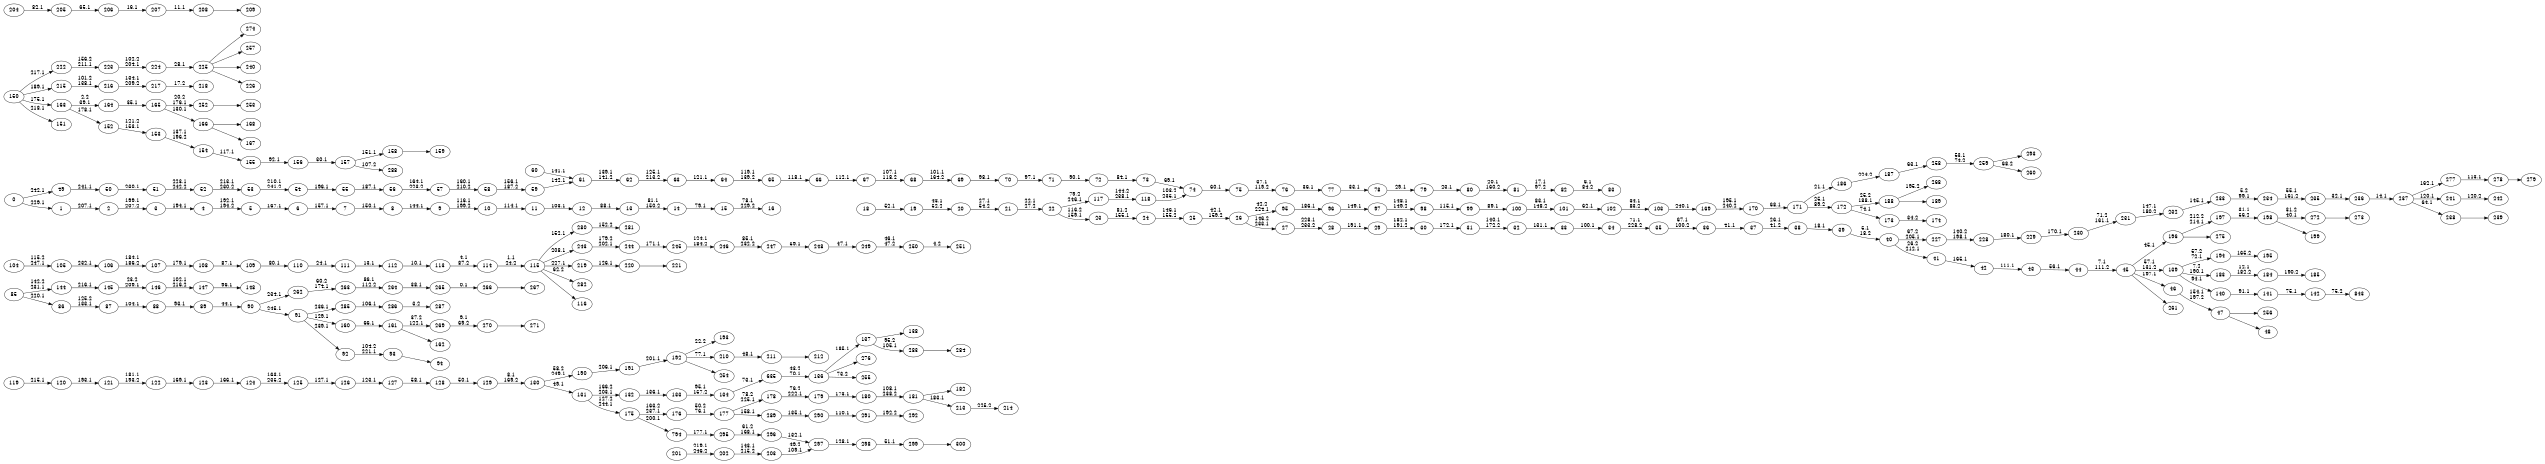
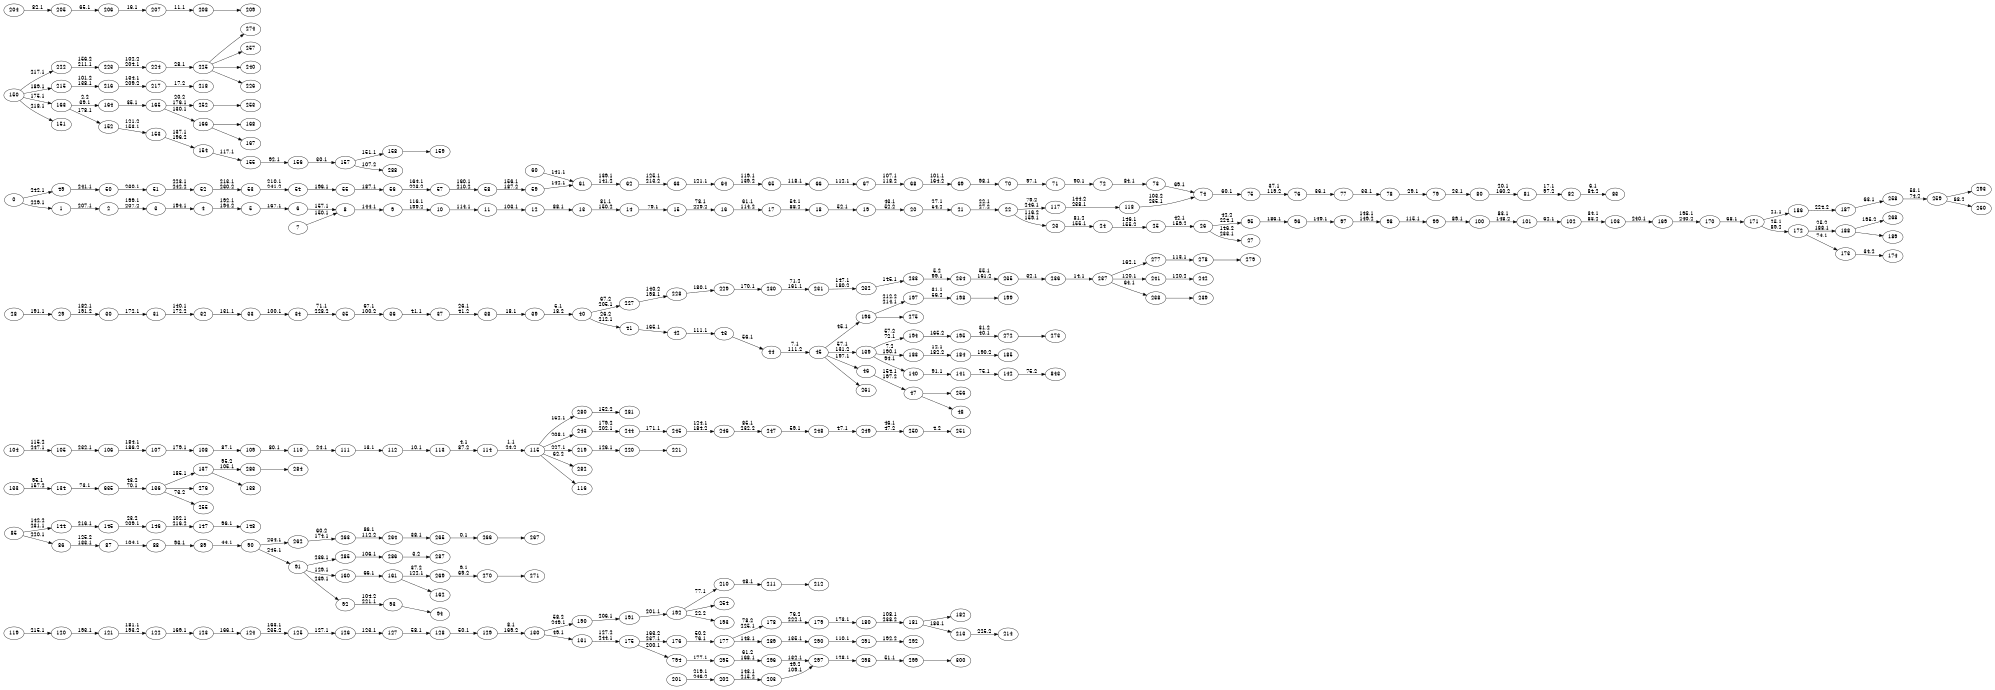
  digraph {
    rankdir=LR
    299
    300
    298
    297
    296
    295
    n7 [label=794]
    291
    292
    290
    289
    286
    287
    285
    283
    284
    280
    281
    278
    279
    277
    272
    273
    270
    271
    269
    266
    267
    265
    264
    263
    262
    259
    293
    260
    258
    252
    253
    250
    251
    249
    248
    247
    246
    245
    244
    243
    241
    242
    238
    239
    237
    236
    235
    234
    233
    232
    231
    230
    229
    228
    227
    225
    274
    257
    240
    226
    224
    223
    222
    220
    221
    219
    217
    218
    216
    215
    213
    214
    211
    212
    210
    208
    209
    207
    206
    205
    204
    203
    202
    201
    198
    199
    197
    196
    275
    194
    195
    192
    254
    193
    191
    190
    188
    268
    189
    186
    187
    184
    185
    183
    181
    182
    180
    179
    178
    177
    176
    175
    173
    174
    172
    171
    170
    169
    166
    168
    167
    165
    164
    163
    152
    161
    162
    160
    158
    159
    157
    288
    156
    155
    154
    153
    150
    151
    147
    148
    146
    145
    144
    n151 [label=843]
    142
    141
    140
    139
    137
    138
    136
    276
    255
    n161 [label=635]
    134
    133
-   132
    131
    130
    129
    128
    127
    126
    125
    124
    123
    122
    121
    120
    119
    118
    74
    117
    115
    282
    116
    114
    113
    112
    111
    110
    109
    108
    107
    106
    105
    104
    103
    102
    101
    100
    99
    98
    97
    96
    95
    93
    94
    92
    91
    90
    89
    88
    87
    86
    85
    82
    83
    81
    80
    79
    78
    77
    76
    75
    73
    72
    71
    70
    69
    68
    67
    66
    65
    64
    63
    62
    61
    60
    59
    58
    57
    56
    55
    54
    53
    52
    51
    50
    49
    47
    256
    48
    46
    45
    261
    44
    43
    42
    41
    40
    39
    38
    37
    36
    35
    34
    33
    32
    31
    30
    29
    28
    27
    26
    25
    24
    23
    22
    21
    20
    19
    18
+   17
    16
    15
    14
    13
    12
    11
    10
    9
    8
    7
    6
    5
    4
    3
    2
    1
    0
    299 -> 300
    298 -> 299 [label="51,1"]
    297 -> 298 [label="128,1"]
    296 -> 297 [label="132,1"]
    295 -> 296 [label="61,2\n168,1"]
    n7 -> 295 [label="177,1"]
    291 -> 292 [label="192,2"]
    290 -> 291 [label="110,1"]
    289 -> 290 [label="135,1"]
    286 -> 287 [label="3,2"]
    285 -> 286 [label="106,1"]
    283 -> 284
    280 -> 281 [label="152,2"]
    278 -> 279
    277 -> 278 [label="113,1"]
    272 -> 273
    270 -> 271
    269 -> 270 [label="9,1\n69,2"]
    266 -> 267
    265 -> 266 [label="0,1"]
    264 -> 265 [label="38,1"]
    263 -> 264 [label="86,1\n112,2"]
    262 -> 263 [label="60,2\n174,1"]
    259 -> 293
    259 -> 260 [label="68,2"]
    258 -> 259 [label="53,1\n74,2"]
    252 -> 253
    250 -> 251 [label="4,2"]
    249 -> 250 [label="46,1\n47,2"]
    248 -> 249 [label="47,1"]
    247 -> 248 [label="59,1"]
    246 -> 247 [label="85,1\n232,2"]
    245 -> 246 [label="124,1\n184,2"]
    244 -> 245 [label="171,1"]
    243 -> 244 [label="179,2\n202,1"]
    241 -> 242 [label="120,2"]
    238 -> 239
    237 -> 277 [label="162,1"]
    237 -> 241 [label="120,1"]
    237 -> 238 [label="64,1"]
    236 -> 237 [label="14,1"]
    235 -> 236 [label="32,1"]
    234 -> 235 [label="55,1\n161,2"]
    233 -> 234 [label="5,2\n99,1"]
    232 -> 233 [label="145,1"]
    231 -> 232 [label="147,1\n180,2"]
    230 -> 231 [label="71,2\n161,1"]
    229 -> 230 [label="170,1"]
    228 -> 229 [label="180,1"]
    227 -> 228 [label="140,2\n198,1"]
    225 -> 274
    225 -> 257
    225 -> 240
    225 -> 226
    224 -> 225 [label="28,1"]
    223 -> 224 [label="102,2\n204,1"]
    222 -> 223 [label="156,2\n211,1"]
    220 -> 221
    219 -> 220 [label="126,1"]
    217 -> 218 [label="17,2"]
    216 -> 217 [label="134,1\n209,2"]
    215 -> 216 [label="101,2\n138,1"]
    213 -> 214 [label="225,2"]
    211 -> 212
    210 -> 211 [label="48,1"]
    208 -> 209
    207 -> 208 [label="11,1"]
    206 -> 207 [label="16,1"]
    205 -> 206 [label="65,1"]
    204 -> 205 [label="82,1"]
    203 -> 297 [label="49,2\n109,1"]
    202 -> 203 [label="143,1\n215,2"]
    201 -> 202 [label="219,1\n246,2"]
-   198 -> 272 [label="31,2\n40,1"]
+   195 -> 272 [label="31,2\n40,1"]
    198 -> 199
    197 -> 198 [label="31,1\n56,2"]
    196 -> 197 [label="212,2\n214,1"]
    196 -> 275
    194 -> 195 [label="165,2"]
    192 -> 210 [label="77,1"]
    192 -> 254
    192 -> 193 [label="22,2"]
    191 -> 192 [label="201,1"]
    190 -> 191 [label="206,1"]
    188 -> 268 [label="195,2"]
    188 -> 189
    186 -> 187 [label="224,2"]
    187 -> 258 [label="63,1"]
    184 -> 185 [label="190,2"]
    183 -> 184 [label="12,1\n182,2"]
    181 -> 213 [label="183,1"]
    181 -> 182
    180 -> 181 [label="108,1\n238,2"]
    179 -> 180 [label="173,1"]
    178 -> 179 [label="76,2\n222,1"]
-   177 -> 289 [label="158,1"]
+   177 -> 289 [label="148,1"]
    177 -> 178 [label="78,2\n225,1"]
    176 -> 177 [label="50,2\n76,1"]
    175 -> n7 [label="200,1"]
    175 -> 176 [label="163,2\n237,1"]
    173 -> 174 [label="34,2"]
    172 -> 188 [label="25,2\n188,1"]
    172 -> 173 [label="74,1"]
    171 -> 186 [label="21,1"]
    171 -> 172 [label="25,1\n89,2"]
    170 -> 171 [label="68,1"]
    169 -> 170 [label="195,1\n240,2"]
    166 -> 168
    166 -> 167
    165 -> 252 [label="20,2\n176,1"]
    165 -> 166 [label="130,1"]
    164 -> 165 [label="35,1"]
    163 -> 164 [label="2,2\n39,1"]
    163 -> 152 [label="178,1"]
    152 -> 153 [label="121,2\n153,1"]
    161 -> 269 [label="37,2\n122,1"]
    161 -> 162
    160 -> 161 [label="66,1"]
    158 -> 159
    157 -> 158 [label="151,1"]
    157 -> 288 [label="107,2"]
    156 -> 157 [label="30,1"]
    155 -> 156 [label="92,1"]
    154 -> 155 [label="117,1"]
    153 -> 154 [label="137,1\n196,2"]
    150 -> 222 [label="217,1"]
    150 -> 215 [label="189,1"]
    150 -> 163 [label="175,1"]
    150 -> 151 [label="218,1"]
    147 -> 148 [label="96,1"]
    146 -> 147 [label="102,1\n216,2"]
    145 -> 146 [label="23,2\n209,1"]
    144 -> 145 [label="216,1"]
    142 -> n151 [label="75,2"]
    141 -> 142 [label="75,1"]
    140 -> 141 [label="91,1"]
    139 -> 194 [label="57,2\n72,1"]
    139 -> 183 [label="7,2\n190,1"]
    139 -> 140 [label="94,1"]
    137 -> 283 [label="95,2\n105,1"]
    137 -> 138
    136 -> 137 [label="185,1"]
    136 -> 276
    136 -> 255 [label="73,2"]
    n161 -> 136 [label="43,2\n70,1"]
    134 -> n161 [label="73,1"]
    133 -> 134 [label="95,1\n157,2"]
-   132 -> 133 [label="136,1"]
    131 -> 175 [label="127,2\n244,1"]
-   131 -> 132 [label="166,2\n203,1"]
    130 -> 190 [label="58,2\n249,1"]
    130 -> 131 [label="49,1"]
    129 -> 130 [label="8,1\n169,2"]
    128 -> 129 [label="50,1"]
    127 -> 128 [label="58,1"]
    126 -> 127 [label="123,1"]
    125 -> 126 [label="127,1"]
    124 -> 125 [label="163,1\n235,2"]
    123 -> 124 [label="166,1"]
    122 -> 123 [label="169,1"]
    121 -> 122 [label="181,1\n193,2"]
    120 -> 121 [label="193,1"]
    119 -> 120 [label="215,1"]
    118 -> 74 [label="103,2\n235,1"]
    74 -> 75 [label="60,1"]
    117 -> 118 [label="144,2\n238,1"]
    115 -> 280 [label="152,1"]
    115 -> 243 [label="208,1"]
    115 -> 219 [label="227,1"]
    115 -> 282 [label="62,2"]
    115 -> 116
    114 -> 115 [label="1,1\n24,2"]
    113 -> 114 [label="4,1\n87,2"]
    112 -> 113 [label="10,1"]
    111 -> 112 [label="13,1"]
    110 -> 111 [label="24,1"]
    109 -> 110 [label="80,1"]
    108 -> 109 [label="87,1"]
    107 -> 108 [label="179,1"]
    106 -> 107 [label="184,1\n186,2"]
    105 -> 106 [label="232,1"]
    104 -> 105 [label="115,2\n247,1"]
    103 -> 169 [label="240,1"]
    102 -> 103 [label="34,1\n83,2"]
    101 -> 102 [label="62,1"]
    100 -> 101 [label="83,1\n148,2"]
    99 -> 100 [label="89,1"]
    98 -> 99 [label="115,1"]
    97 -> 98 [label="148,1\n149,2"]
    96 -> 97 [label="149,1"]
    95 -> 96 [label="186,1"]
    93 -> 94
    92 -> 93 [label="104,2\n221,1"]
    91 -> 285 [label="236,1"]
    91 -> 160 [label="129,1"]
    91 -> 92 [label="239,1"]
    90 -> 262 [label="234,1"]
    90 -> 91 [label="245,1"]
    89 -> 90 [label="44,1"]
    88 -> 89 [label="93,1"]
    87 -> 88 [label="104,1"]
    86 -> 87 [label="125,2\n133,1"]
    85 -> 144 [label="142,2\n231,1"]
    85 -> 86 [label="220,1"]
    82 -> 83 [label="6,1\n84,2"]
    81 -> 82 [label="17,1\n97,2"]
    80 -> 81 [label="20,1\n160,2"]
    79 -> 80 [label="23,1"]
    78 -> 79 [label="29,1"]
    77 -> 78 [label="33,1"]
    76 -> 77 [label="36,1"]
    75 -> 76 [label="37,1\n119,2"]
    73 -> 74 [label="69,1"]
    72 -> 73 [label="84,1"]
    71 -> 72 [label="90,1"]
    70 -> 71 [label="97,1"]
    69 -> 70 [label="98,1"]
    68 -> 69 [label="101,1\n164,2"]
    67 -> 68 [label="107,1\n118,2"]
    66 -> 67 [label="112,1"]
    65 -> 66 [label="118,1"]
    64 -> 65 [label="119,1\n139,2"]
    63 -> 64 [label="121,1"]
    62 -> 63 [label="125,1\n213,2"]
    61 -> 62 [label="139,1\n141,2"]
    60 -> 61 [label="141,1"]
    59 -> 61 [label="142,1"]
    58 -> 59 [label="156,1\n187,2"]
    57 -> 58 [label="160,1\n210,2"]
    56 -> 57 [label="164,1\n223,2"]
    55 -> 56 [label="187,1"]
    54 -> 55 [label="196,1"]
    53 -> 54 [label="210,1\n241,2"]
    52 -> 53 [label="213,1\n230,2"]
    51 -> 52 [label="223,1\n242,2"]
    50 -> 51 [label="230,1"]
    49 -> 50 [label="241,1"]
    47 -> 256
    47 -> 48
    46 -> 47 [label="154,1\n197,2"]
    45 -> 196 [label="45,1"]
    45 -> 139 [label="57,1\n131,2"]
    45 -> 46 [label="197,1"]
    45 -> 261
    44 -> 45 [label="7,1\n111,2"]
    43 -> 44 [label="56,1"]
    42 -> 43 [label="111,1"]
    41 -> 42 [label="165,1"]
    40 -> 227 [label="67,2\n205,1"]
    40 -> 41 [label="26,2\n212,1"]
    39 -> 40 [label="5,1\n18,2"]
    38 -> 39 [label="18,1"]
    37 -> 38 [label="26,1\n41,2"]
    36 -> 37 [label="41,1"]
    35 -> 36 [label="67,1\n100,2"]
    34 -> 35 [label="71,1\n228,2"]
    33 -> 34 [label="100,1"]
    32 -> 33 [label="131,1"]
    31 -> 32 [label="140,1\n172,2"]
    30 -> 31 [label="172,1"]
    29 -> 30 [label="182,1\n191,2"]
    28 -> 29 [label="191,1"]
-   27 -> 28 [label="228,1\n233,2"]
    26 -> 95 [label="42,2\n224,1"]
    26 -> 27 [label="146,2\n233,1"]
    25 -> 26 [label="42,1\n159,2"]
    24 -> 25 [label="146,1\n155,2"]
    23 -> 24 [label="81,2\n155,1"]
    22 -> 117 [label="79,2\n246,1"]
    22 -> 23 [label="116,2\n159,1"]
    21 -> 22 [label="22,1\n27,2"]
    20 -> 21 [label="27,1\n54,2"]
    19 -> 20 [label="43,1\n52,2"]
    18 -> 19 [label="52,1"]
+   17 -> 18 [label="54,1\n88,2"]
+   16 -> 17 [label="61,1\n114,2"]
    15 -> 16 [label="78,1\n229,2"]
    14 -> 15 [label="79,1"]
    13 -> 14 [label="81,1\n150,2"]
    12 -> 13 [label="88,1"]
    11 -> 12 [label="103,1"]
    10 -> 11 [label="114,1"]
    9 -> 10 [label="116,1\n199,2"]
    8 -> 9 [label="144,1"]
    7 -> 8 [label="150,1"]
-   6 -> 7 [label="157,1"]
+   6 -> 8 [label="157,1"]
    5 -> 6 [label="167,1"]
    4 -> 5 [label="192,1\n194,2"]
    3 -> 4 [label="194,1"]
    2 -> 3 [label="199,1\n207,2"]
    1 -> 2 [label="207,1"]
    0 -> 49 [label="242,1"]
    0 -> 1 [label="229,1"]
  }
